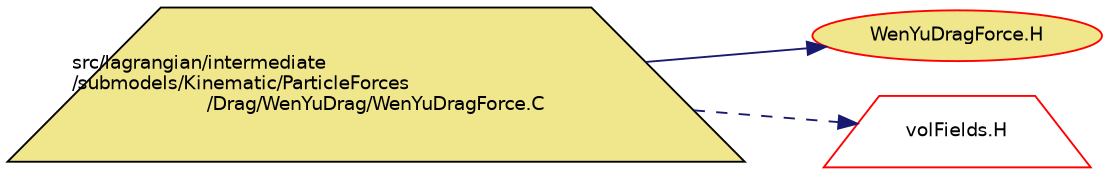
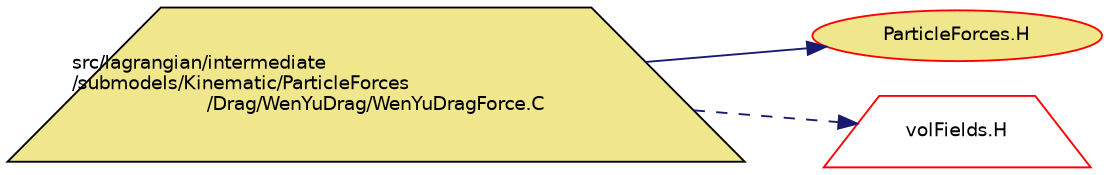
  digraph {
    rankdir=LR
    node [color=red fillcolor=khaki fontname=Helvetica fontsize=10 shape=trapezium style=filled]
    edge [color=midnightblue fontname=Helvetica fontsize=10 labelfontname=Helvetica labelfontsize=10]
    n1 [color=black fontcolor=black height=0.2 label="src/lagrangian/intermediate\l/submodels/Kinematic/ParticleForces\l/Drag/WenYuDrag/WenYuDragForce.C" width=0.4]
-   n2 [height=0.2 label="WenYuDragForce.H" shape=ellipse width=0.4]
+   n2 [height=0.2 label="ParticleForces.H" shape=ellipse width=0.4]
    n3 [height=0.2 label="volFields.H" width=0.4 fillcolor=white]
    n1 -> n2 [style=solid]
    n1 -> n3 [style=dashed]
  }
